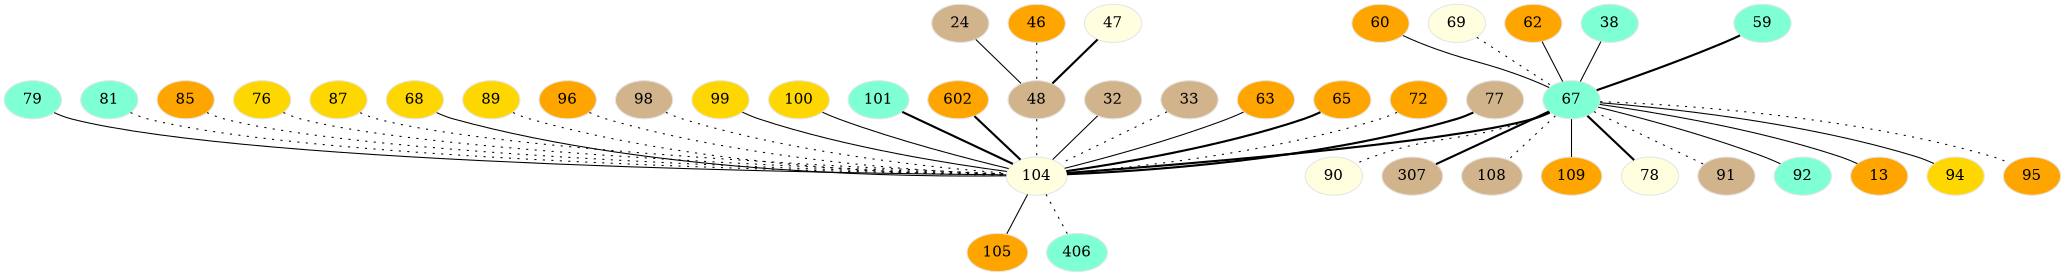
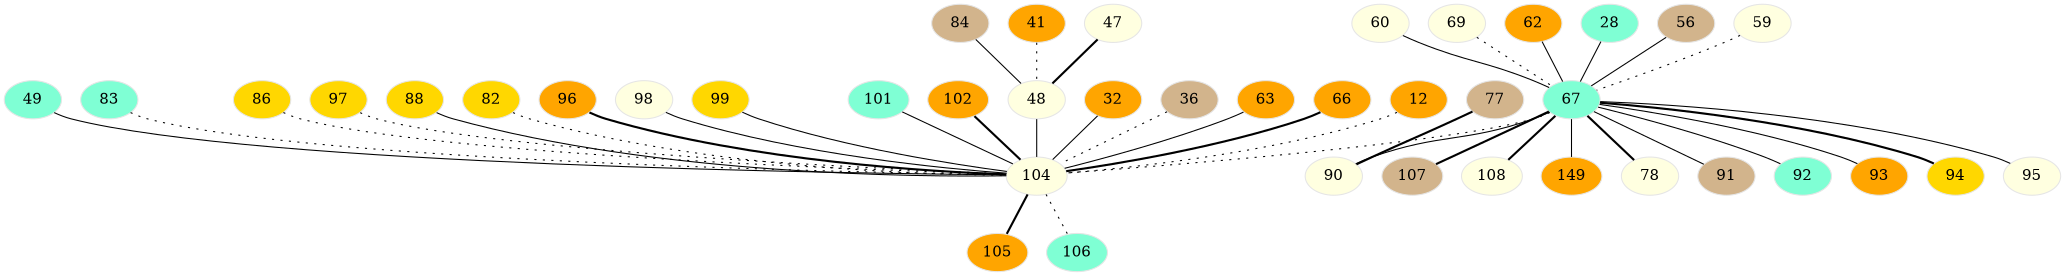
  graph {
    node [color=gray90 fillcolor=orange style=filled]
    edge [style=solid]
-   48 [fillcolor=tan super="+18+25+33"]
+   48 [fillcolor=lightyellow super="+18+25+33"]
    104 [fillcolor=lightyellow super="+64+70+54+69+75+97+22"]
-   24 [fillcolor=tan]
+   24 [fillcolor=tan label=84]
    105 [super="+43"]
-   106 [fillcolor=aquamarine label=406]
-   32 [fillcolor=tan]
-   36 [fillcolor=tan label=33]
-   38 [fillcolor=aquamarine super="+8"]
+   106 [fillcolor=aquamarine]
+   32
+   36 [fillcolor=tan]
+   38 [fillcolor=aquamarine super="+8" label=28]
    67 [fillcolor=aquamarine super="+2+5+6+16+19+28+46+49"]
    78 [fillcolor=lightyellow]
    90 [fillcolor=lightyellow]
    91 [fillcolor=tan]
    92 [fillcolor=aquamarine]
-   93 [super="+84" label=13]
+   93 [super="+84"]
    94 [fillcolor=gold super="+42"]
-   95
-   107 [fillcolor=tan super="+51+103" label=307]
-   108 [fillcolor=tan]
-   109 [super="+80"]
-   41 [label=46]
+   95 [fillcolor=lightyellow]
+   107 [fillcolor=tan super="+51+103"]
+   108 [fillcolor=lightyellow]
+   109 [super="+80" label=149]
+   41
    47 [fillcolor=lightyellow]
-   59 [fillcolor=aquamarine]
-   60 [super="+3"]
+   56 [fillcolor=tan]
+   59 [fillcolor=lightyellow]
+   60 [fillcolor=lightyellow super="+3"]
    n25 [fillcolor=lightyellow label=69 super="+52"]
    62
    63
-   65
-   72
+   65 [label=66]
+   72 [label=12]
    77 [fillcolor=tan]
-   79 [fillcolor=aquamarine]
-   83 [fillcolor=aquamarine super="+7" label=81]
-   85
-   86 [fillcolor=gold label=76]
-   87 [fillcolor=gold]
-   88 [fillcolor=gold label=68]
-   89 [fillcolor=gold super="+57"]
+   79 [fillcolor=aquamarine label=49]
+   83 [fillcolor=aquamarine super="+7"]
+   86 [fillcolor=gold]
+   87 [fillcolor=gold label=97]
+   88 [fillcolor=gold]
+   89 [fillcolor=gold super="+57" label=82]
    96
-   98 [fillcolor=tan]
+   98 [fillcolor=lightyellow]
    99 [fillcolor=gold]
-   100 [fillcolor=gold]
    101 [fillcolor=aquamarine]
-   102 [label=602]
-   48 -- 104 [style=dotted weight=6]
-   104 -- 105
+   102
+   48 -- 104 [weight=6]
+   104 -- 105 [style=bold]
    104 -- 106 [style=dotted]
    24 -- 48
    32 -- 104
    36 -- 104 [style=dotted]
    38 -- 67 [weight=2]
-   67 -- 104 [style=bold weight=7]
+   67 -- 104 [style=dotted weight=7]
    67 -- 78 [style=bold]
-   67 -- 90 [style=dotted]
-   67 -- 91 [style=dotted]
+   67 -- 90
+   67 -- 91
    67 -- 92
    67 -- 93
-   67 -- 94
-   67 -- 95 [style=dotted]
+   67 -- 94 [style=bold]
+   67 -- 95
    67 -- 107 [style=bold weight=2]
-   67 -- 108 [style=dotted]
+   67 -- 108 [style=bold]
    67 -- 109
    41 -- 48 [style=dotted]
    47 -- 48 [style=bold]
-   59 -- 67 [style=bold]
+   56 -- 67
+   59 -- 67 [style=dotted]
    60 -- 67
    n25 -- 67 [style=dotted weight=2]
    62 -- 67
    63 -- 104
    65 -- 104 [style=bold]
    72 -- 104 [style=dotted]
-   77 -- 104 [style=bold weight=2]
+   77 -- 90 [style=bold weight=2]
    79 -- 104
    83 -- 104 [style=dotted]
-   85 -- 104 [style=dotted]
    86 -- 104 [style=dotted]
    87 -- 104 [style=dotted]
    88 -- 104
    89 -- 104 [style=dotted]
-   96 -- 104 [style=dotted]
-   98 -- 104 [style=dotted]
+   96 -- 104 [style=bold]
+   98 -- 104
    99 -- 104
-   100 -- 104
-   101 -- 104 [style=bold]
+   101 -- 104
    102 -- 104 [style=bold]
  }
